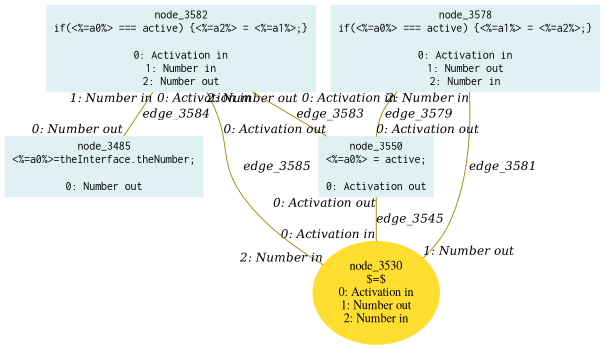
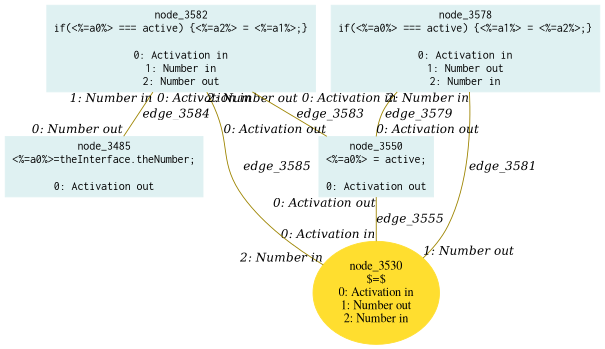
  digraph {
    node [color="#dff1f2" fontname=Courier shape=box style=filled]
    edge [arrowHead=none arrowsize=1 color="#9d8400" dir=none fontname="Times-Italic" headlabel="0: Activation out" taillabel="0: Activation in"]
-   n1 [label="node_3485\n<%=a0%>=theInterface.theNumber;\n\n0: Number out"]
+   n1 [label="node_3485\n<%=a0%>=theInterface.theNumber;\n\n0: Activation out"]
    n2 [color="#ffde2f" fontname=Times label="node_3530\n$=$\n0: Activation in\n1: Number out\n2: Number in" shape=ellipse]
    n3 [label="node_3550\n<%=a0%> = active;\n\n0: Activation out"]
    n4 [label="node_3578\nif(<%=a0%> === active) {<%=a1%> = <%=a2%>;}\n\n0: Activation in\n1: Number out\n2: Number in"]
    n5 [label="node_3582\nif(<%=a0%> === active) {<%=a2%> = <%=a1%>;}\n\n0: Activation in\n1: Number in\n2: Number out"]
-   n3 -> n2 [headlabel="0: Activation in" label=edge_3545 taillabel="0: Activation out"]
+   n3 -> n2 [headlabel="0: Activation in" label=edge_3555 taillabel="0: Activation out"]
    n4 -> n2 [headlabel="1: Number out" label=edge_3581 taillabel="2: Number in"]
    n4 -> n3 [label=edge_3579]
    n5 -> n1 [headlabel="0: Number out" label=edge_3584 taillabel="1: Number in"]
    n5 -> n2 [headlabel="2: Number in" label=edge_3585 taillabel="2: Number out"]
    n5 -> n3 [label=edge_3583]
  }
